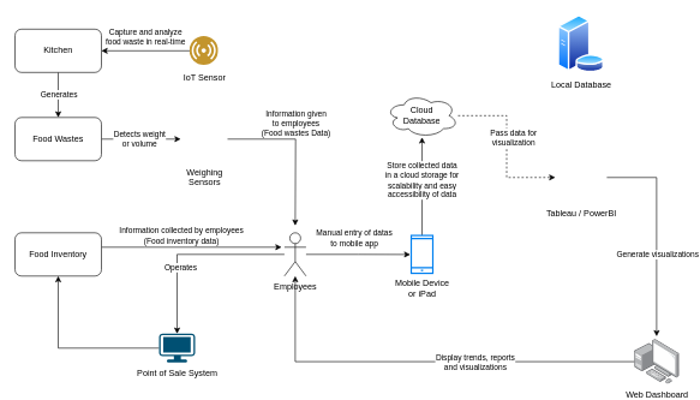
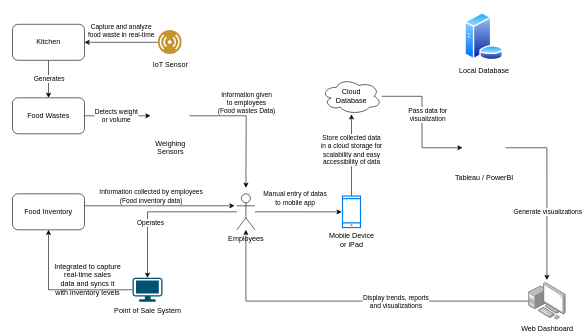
  <mxCell id="0" />
  <mxCell id="1" parent="0" />
  <mxCell id="2" value="Operates" style="edgeStyle=orthogonalEdgeStyle;rounded=0;orthogonalLoop=1;jettySize=auto;html=1;entryX=0.5;entryY=0;entryDx=0;entryDy=0;entryPerimeter=0;" parent="1" source="5" target="18" edge="1"><mxGeometry x="0.291" y="5" relative="1" as="geometry"><mxPoint as="offset" /></mxGeometry></mxCell>
  <mxCell id="3" style="edgeStyle=orthogonalEdgeStyle;rounded=0;orthogonalLoop=1;jettySize=auto;html=1;entryX=-0.044;entryY=0.503;entryDx=0;entryDy=0;entryPerimeter=0;" edge="1" parent="1" source="5" target="7"><mxGeometry relative="1" as="geometry" /></mxCell>
  <mxCell id="4" value="Manual entry of datas&lt;br&gt;to mobile app" style="edgeLabel;html=1;align=center;verticalAlign=middle;resizable=0;points=[];" vertex="1" connectable="0" parent="3"><mxGeometry x="0.208" y="-1" relative="1" as="geometry"><mxPoint x="-21" y="-24" as="offset" /></mxGeometry></mxCell>
  <mxCell id="5" value="Employees" style="shape=umlActor;verticalLabelPosition=bottom;verticalAlign=top;html=1;outlineConnect=0;" parent="1" vertex="1"><mxGeometry x="394" y="322.5" width="30" height="60" as="geometry" /></mxCell>
  <mxCell id="6" value="&lt;span style=&quot;background-color: rgb(255, 255, 255);&quot;&gt;Store collected data &lt;br&gt;in a cloud storage for &lt;br&gt;scalability and easy &lt;br&gt;accessibility of data&lt;/span&gt;" style="edgeStyle=orthogonalEdgeStyle;rounded=0;orthogonalLoop=1;jettySize=auto;html=1;" edge="1" parent="1" source="7" target="28"><mxGeometry x="0.119" relative="1" as="geometry"><mxPoint as="offset" /></mxGeometry></mxCell>
  <mxCell id="7" value="Mobile Device&lt;br&gt;or iPad" style="html=1;verticalLabelPosition=bottom;align=center;labelBackgroundColor=#ffffff;verticalAlign=top;strokeWidth=2;strokeColor=#0080F0;shadow=0;dashed=0;shape=mxgraph.ios7.icons.smartphone;" parent="1" vertex="1"><mxGeometry x="570" y="326.25" width="30" height="52.5" as="geometry" /></mxCell>
  <mxCell id="8" style="edgeStyle=orthogonalEdgeStyle;rounded=0;orthogonalLoop=1;jettySize=auto;html=1;exitX=1;exitY=0.5;exitDx=0;exitDy=0;entryX=0;entryY=0.5;entryDx=0;entryDy=0;" parent="1" source="10" target="13" edge="1"><mxGeometry relative="1" as="geometry" /></mxCell>
  <mxCell id="9" value="Detects weight&lt;br&gt;or volume" style="edgeLabel;html=1;align=center;verticalAlign=middle;resizable=0;points=[];" parent="8" vertex="1" connectable="0"><mxGeometry x="-0.194" y="-4" relative="1" as="geometry"><mxPoint x="8" y="-4" as="offset" /></mxGeometry></mxCell>
  <mxCell id="10" value="Food Wastes" style="rounded=1;whiteSpace=wrap;html=1;" parent="1" vertex="1"><mxGeometry x="20" y="162.5" width="120" height="60" as="geometry" /></mxCell>
  <mxCell id="11" style="edgeStyle=orthogonalEdgeStyle;rounded=0;orthogonalLoop=1;jettySize=auto;html=1;" parent="1" source="13" edge="1"><mxGeometry relative="1" as="geometry"><mxPoint x="409" y="312.5" as="targetPoint" /></mxGeometry></mxCell>
  <mxCell id="12" value="Information given&lt;br&gt;to employees &lt;br&gt;(Food wastes Data)" style="edgeLabel;html=1;align=center;verticalAlign=middle;resizable=0;points=[];" parent="11" vertex="1" connectable="0"><mxGeometry x="-0.26" y="-2" relative="1" as="geometry"><mxPoint x="15" y="-24" as="offset" /></mxGeometry></mxCell>
  <mxCell id="13" value="Weighing &lt;br&gt;Sensors" style="shape=image;html=1;verticalAlign=top;verticalLabelPosition=bottom;labelBackgroundColor=#ffffff;imageAspect=0;aspect=fixed;image=https://cdn1.iconfinder.com/data/icons/healthy-life-4/64/weight-scale-sports_and_competition-healthcare_and_medical-weighing_scale_tool-body_scale-128.png" parent="1" vertex="1"><mxGeometry x="250" y="160" width="65" height="65" as="geometry" /></mxCell>
  <mxCell id="14" style="edgeStyle=orthogonalEdgeStyle;rounded=0;orthogonalLoop=1;jettySize=auto;html=1;" edge="1" parent="1" source="16"><mxGeometry relative="1" as="geometry"><mxPoint x="390" y="342.5" as="targetPoint" /><Array as="points"><mxPoint x="200" y="342.5" /><mxPoint x="200" y="342.5" /></Array></mxGeometry></mxCell>
  <mxCell id="15" value="Information collected by employees&lt;br&gt;(Food inventory data)" style="edgeLabel;html=1;align=center;verticalAlign=middle;resizable=0;points=[];" vertex="1" connectable="0" parent="14"><mxGeometry x="-0.195" y="1" relative="1" as="geometry"><mxPoint x="9" y="-15" as="offset" /></mxGeometry></mxCell>
  <mxCell id="16" value="Food Inventory" style="rounded=1;whiteSpace=wrap;html=1;" parent="1" vertex="1"><mxGeometry x="20" y="322.5" width="120" height="60" as="geometry" /></mxCell>
  <mxCell id="17" style="edgeStyle=orthogonalEdgeStyle;rounded=0;orthogonalLoop=1;jettySize=auto;html=1;entryX=0.5;entryY=1;entryDx=0;entryDy=0;" parent="1" source="18" target="16" edge="1"><mxGeometry relative="1" as="geometry" /></mxCell>
  <mxCell id="18" value="Point of Sale System" style="points=[[0.03,0.03,0],[0.5,0,0],[0.97,0.03,0],[1,0.4,0],[0.97,0.745,0],[0.5,1,0],[0.03,0.745,0],[0,0.4,0]];verticalLabelPosition=bottom;sketch=0;html=1;verticalAlign=top;aspect=fixed;align=center;pointerEvents=1;shape=mxgraph.cisco19.workstation;fillColor=#005073;strokeColor=none;" parent="1" vertex="1"><mxGeometry x="220" y="462.5" width="50" height="40" as="geometry" /></mxCell>
+ <mxCell id="19" value="Integrated to capture &lt;br&gt;real-time sales &lt;br&gt;data and syncs it &lt;br&gt;with inventory levels" style="text;html=1;align=center;verticalAlign=middle;resizable=0;points=[];autosize=1;strokeColor=none;fillColor=none;" parent="1" vertex="1"><mxGeometry x="80" y="430" width="130" height="70" as="geometry" /></mxCell>
  <mxCell id="20" style="edgeStyle=orthogonalEdgeStyle;rounded=0;orthogonalLoop=1;jettySize=auto;html=1;entryX=0.5;entryY=0;entryDx=0;entryDy=0;" edge="1" parent="1" source="22" target="10"><mxGeometry relative="1" as="geometry" /></mxCell>
  <mxCell id="21" value="Generates" style="edgeLabel;html=1;align=center;verticalAlign=middle;resizable=0;points=[];" vertex="1" connectable="0" parent="20"><mxGeometry x="-0.148" y="-1" relative="1" as="geometry"><mxPoint x="1" y="3" as="offset" /></mxGeometry></mxCell>
  <mxCell id="22" value="Kitchen" style="rounded=1;whiteSpace=wrap;html=1;" vertex="1" parent="1"><mxGeometry x="20" y="40" width="120" height="60" as="geometry" /></mxCell>
  <mxCell id="23" style="edgeStyle=orthogonalEdgeStyle;rounded=0;orthogonalLoop=1;jettySize=auto;html=1;entryX=1;entryY=0.5;entryDx=0;entryDy=0;" edge="1" parent="1" source="25" target="22"><mxGeometry relative="1" as="geometry" /></mxCell>
  <mxCell id="24" value="Capture and analyze &lt;br&gt;food waste in real-time" style="edgeLabel;html=1;align=center;verticalAlign=middle;resizable=0;points=[];" vertex="1" connectable="0" parent="23"><mxGeometry x="-0.17" y="1" relative="1" as="geometry"><mxPoint x="-11" y="-21" as="offset" /></mxGeometry></mxCell>
  <mxCell id="25" value="&lt;font color=&quot;#000000&quot;&gt;IoT Sensor&lt;/font&gt;" style="image;aspect=fixed;perimeter=ellipsePerimeter;html=1;align=center;shadow=0;dashed=0;fontColor=#4277BB;labelBackgroundColor=default;fontSize=12;spacingTop=3;image=img/lib/ibm/users/sensor.svg;" vertex="1" parent="1"><mxGeometry x="262.5" y="50" width="40" height="40" as="geometry" /></mxCell>
- <mxCell id="26" style="edgeStyle=orthogonalEdgeStyle;rounded=0;orthogonalLoop=1;jettySize=auto;html=1;entryX=0;entryY=0.5;entryDx=0;entryDy=0;dashed=1;" edge="1" parent="1" source="28" target="31"><mxGeometry relative="1" as="geometry" /></mxCell>
+ <mxCell id="26" style="edgeStyle=orthogonalEdgeStyle;rounded=0;orthogonalLoop=1;jettySize=auto;html=1;entryX=0;entryY=0.5;entryDx=0;entryDy=0;" edge="1" parent="1" source="28" target="31"><mxGeometry relative="1" as="geometry" /></mxCell>
  <mxCell id="27" value="Pass data for &lt;br&gt;visualization" style="edgeLabel;html=1;align=center;verticalAlign=middle;resizable=0;points=[];" vertex="1" connectable="0" parent="26"><mxGeometry x="-0.22" relative="1" as="geometry"><mxPoint x="9" y="12" as="offset" /></mxGeometry></mxCell>
  <mxCell id="28" value="Cloud&lt;br&gt;Database" style="ellipse;shape=cloud;whiteSpace=wrap;html=1;align=center;" vertex="1" parent="1"><mxGeometry x="535" y="130" width="100" height="60" as="geometry" /></mxCell>
  <mxCell id="29" style="edgeStyle=orthogonalEdgeStyle;rounded=0;orthogonalLoop=1;jettySize=auto;html=1;entryX=0.491;entryY=-0.063;entryDx=0;entryDy=0;entryPerimeter=0;" edge="1" parent="1" source="31" target="35"><mxGeometry relative="1" as="geometry" /></mxCell>
  <mxCell id="30" value="Generate visualizations" style="edgeLabel;html=1;align=center;verticalAlign=middle;resizable=0;points=[];" vertex="1" connectable="0" parent="29"><mxGeometry x="0.003" y="2" relative="1" as="geometry"><mxPoint x="-1" y="31" as="offset" /></mxGeometry></mxCell>
  <mxCell id="31" value="Tableau / PowerBI" style="shape=image;html=1;verticalAlign=top;verticalLabelPosition=bottom;labelBackgroundColor=#ffffff;imageAspect=0;aspect=fixed;image=https://cdn1.iconfinder.com/data/icons/modern-set-of-digital-symbols/48/multimedia_player_visualization-128.png" vertex="1" parent="1"><mxGeometry x="770" y="210" width="71.5" height="71.5" as="geometry" /></mxCell>
  <mxCell id="32" value="Local Database" style="image;aspect=fixed;perimeter=ellipsePerimeter;html=1;align=center;shadow=0;dashed=0;spacingTop=3;image=img/lib/active_directory/database_server.svg;" vertex="1" parent="1"><mxGeometry x="772.95" y="20" width="65.6" height="80" as="geometry" /></mxCell>
  <mxCell id="33" style="edgeStyle=orthogonalEdgeStyle;rounded=0;orthogonalLoop=1;jettySize=auto;html=1;" edge="1" parent="1" source="35" target="5"><mxGeometry relative="1" as="geometry" /></mxCell>
  <mxCell id="34" value="Display trends, reports&lt;br&gt;and visualizations" style="edgeLabel;html=1;align=center;verticalAlign=middle;resizable=0;points=[];" vertex="1" connectable="0" parent="33"><mxGeometry x="-0.246" y="1" relative="1" as="geometry"><mxPoint as="offset" /></mxGeometry></mxCell>
  <mxCell id="35" value="Web Dashboard" style="image;points=[];aspect=fixed;html=1;align=center;shadow=0;dashed=0;image=img/lib/allied_telesis/computer_and_terminals/Personal_Computer_with_Server.svg;" vertex="1" parent="1"><mxGeometry x="880" y="470.1" width="62.4" height="62.4" as="geometry" /></mxCell>
